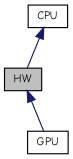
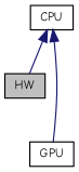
  digraph {
    fontname="Comic Neue"
    node [color=black fillcolor=white fontname="Comic Neue" fontsize=10 shape=record style=filled]
    edge [color=midnightblue dir=back fontname="Comic Neue" fontsize=10 labelfontname=Helvetica labelfontsize=10 style=solid]
    n1 [fillcolor=grey75 fontcolor=black height=0.2 label=HW width=0.4]
    n2 [height=0.2 label=GPU width=0.4]
    n3 [height=0.2 label=CPU width=0.4]
-   n1 -> n2
+   n3 -> n2
    n3 -> n1
  }
